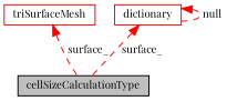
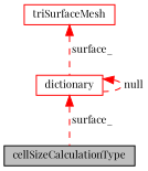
  digraph {
    fontname="Playfair Display"
    node [color=red fontname="Playfair Display" fontsize=10 shape=record]
    edge [color=red dir=back fontname="Playfair Display" fontsize=10 labelfontname=FreeSans labelfontsize=10 style=dashed]
    n1 [color=black fillcolor=grey75 fontcolor=black height=0.2 label=cellSizeCalculationType style=filled width=0.4]
    n2 [height=0.2 label=triSurfaceMesh width=0.4]
    n3 [height=0.2 label=dictionary width=0.4]
-   n2 -> n1 [label=" surface_"]
+   n2 -> n3 [label=" surface_"]
    n3 -> n1 [label=" surface_"]
    n3 -> n3 [label=" null"]
  }
